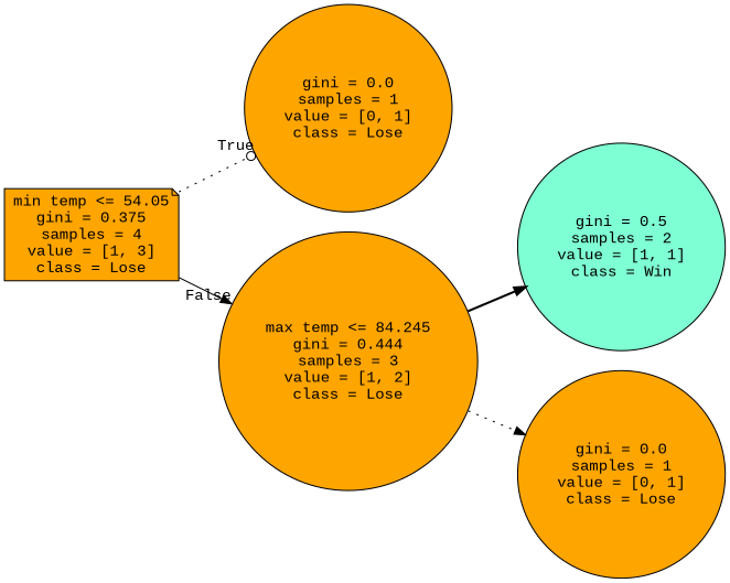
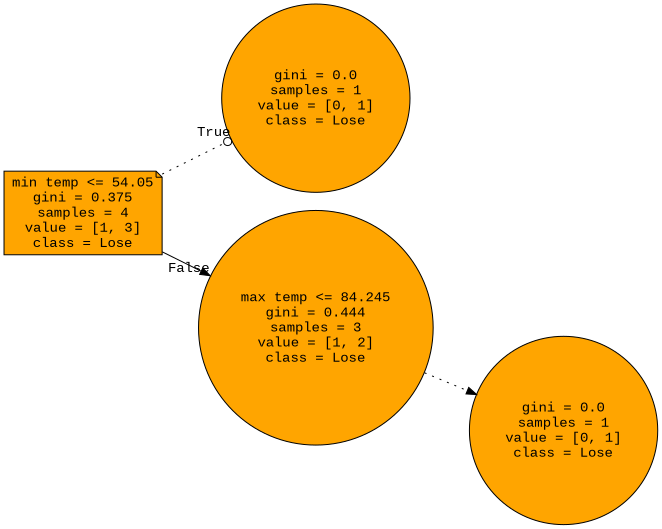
  digraph {
    rankdir=LR
    fontname="Liberation Mono"
    node [shape=circle style=filled fillcolor=orange fontname="Liberation Mono"]
    edge [style=dotted arrowhead=normal fontname="Liberation Mono"]
    n1 [label="min temp <= 54.05\ngini = 0.375\nsamples = 4\nvalue = [1, 3]\nclass = Lose" shape=note]
    n2 [label="gini = 0.0\nsamples = 1\nvalue = [0, 1]\nclass = Lose"]
    n3 [label="max temp <= 84.245\ngini = 0.444\nsamples = 3\nvalue = [1, 2]\nclass = Lose"]
-   n4 [label="gini = 0.5\nsamples = 2\nvalue = [1, 1]\nclass = Win" fillcolor=aquamarine]
    n5 [label="gini = 0.0\nsamples = 1\nvalue = [0, 1]\nclass = Lose"]
    n1 -> n2 [headlabel=True labelangle=45 labeldistance=2.5 arrowhead=odot]
    n1 -> n3 [headlabel=False labelangle=-45 labeldistance=2.5 style=solid]
-   n3 -> n4 [style=bold]
    n3 -> n5
  }
